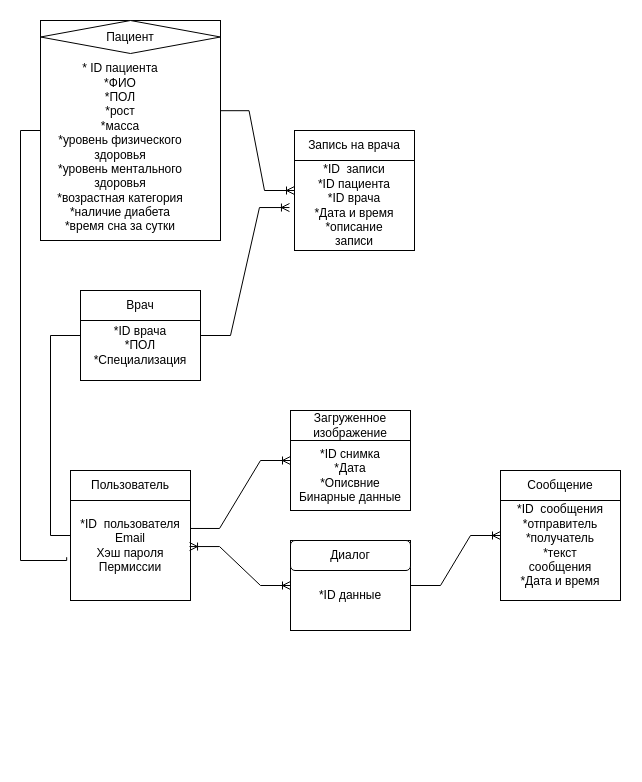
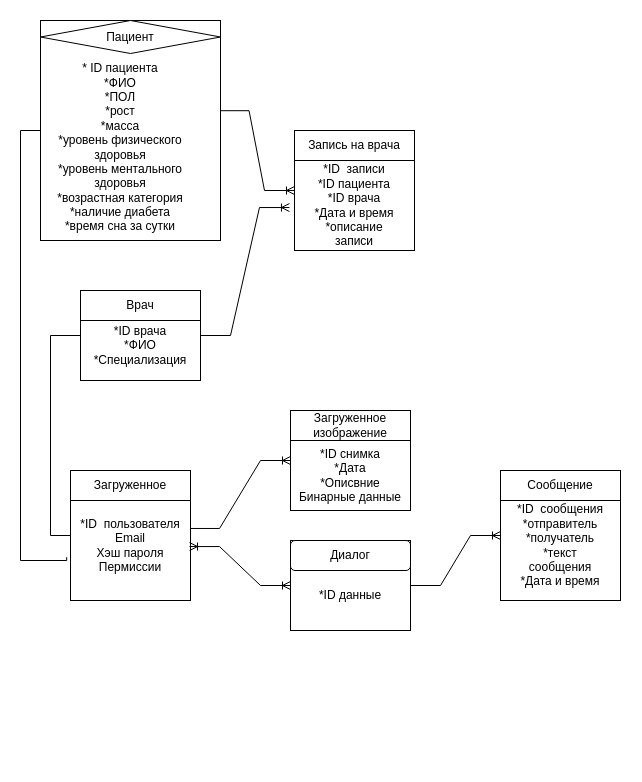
  <mxCell id="0" />
  <mxCell id="1" parent="0" />
  <mxCell id="2" value="" style="edgeStyle=entityRelationEdgeStyle;fontSize=12;html=1;endArrow=ERoneToMany;rounded=0;exitX=0.992;exitY=0.41;exitDx=0;exitDy=0;exitPerimeter=0;entryX=0;entryY=0.5;entryDx=0;entryDy=0;" edge="1" parent="1" source="23" target="19"><mxGeometry width="100" height="100" relative="1" as="geometry"><mxPoint x="460" y="390" as="sourcePoint" /><mxPoint x="560" y="290" as="targetPoint" /></mxGeometry></mxCell>
  <mxCell id="3" value="" style="edgeStyle=entityRelationEdgeStyle;fontSize=12;html=1;endArrow=ERoneToMany;rounded=0;exitX=1;exitY=0.5;exitDx=0;exitDy=0;entryX=0;entryY=0.5;entryDx=0;entryDy=0;" edge="1" parent="1" source="11" target="7"><mxGeometry width="100" height="100" relative="1" as="geometry"><mxPoint x="50" y="555" as="sourcePoint" /><mxPoint x="210" y="620" as="targetPoint" /></mxGeometry></mxCell>
  <mxCell id="4" value="" style="edgeStyle=entityRelationEdgeStyle;fontSize=12;html=1;endArrow=ERoneToMany;rounded=0;entryX=-0.042;entryY=0.642;entryDx=0;entryDy=0;exitX=1;exitY=0.5;exitDx=0;exitDy=0;entryPerimeter=0;" edge="1" parent="1" source="27" target="19"><mxGeometry width="100" height="100" relative="1" as="geometry"><mxPoint x="460" y="390" as="sourcePoint" /><mxPoint x="560" y="290" as="targetPoint" /></mxGeometry></mxCell>
  <mxCell id="5" value="" style="edgeStyle=entityRelationEdgeStyle;fontSize=12;html=1;endArrow=ERoneToMany;rounded=0;exitX=0.992;exitY=0.446;exitDx=0;exitDy=0;exitPerimeter=0;entryX=0;entryY=0.5;entryDx=0;entryDy=0;" edge="1" parent="1" source="15" target="33"><mxGeometry width="100" height="100" relative="1" as="geometry"><mxPoint x="690" y="480" as="sourcePoint" /><mxPoint x="420" y="370" as="targetPoint" /></mxGeometry></mxCell>
  <mxCell id="6" value="" style="group" connectable="0" vertex="1" parent="1"><mxGeometry x="500" y="470" width="120" height="130" as="geometry" /></mxCell>
  <mxCell id="7" value="" style="rounded=0;whiteSpace=wrap;html=1;" vertex="1" parent="6"><mxGeometry width="120" height="130" as="geometry" /></mxCell>
  <mxCell id="8" value="Сообщение" style="rounded=0;whiteSpace=wrap;html=1;" vertex="1" parent="6"><mxGeometry width="120" height="30" as="geometry" /></mxCell>
  <mxCell id="9" value="*ID&amp;nbsp; сообщения&lt;br&gt;*отправитель&lt;br&gt;*получатель&lt;br&gt;*текст сообщения&lt;br&gt;*Дата и время" style="text;html=1;align=center;verticalAlign=middle;whiteSpace=wrap;rounded=0;" vertex="1" parent="6"><mxGeometry x="10" y="60" width="100" height="30" as="geometry" /></mxCell>
  <mxCell id="10" value="" style="group" connectable="0" vertex="1" parent="1"><mxGeometry x="180" y="630" width="120" height="130" as="geometry" /></mxCell>
  <mxCell id="11" value="" style="rounded=0;whiteSpace=wrap;html=1;" vertex="1" parent="10"><mxGeometry x="110" y="-90" width="120" height="90" as="geometry" /></mxCell>
  <mxCell id="12" value="Диалог" style="whiteSpace=wrap;html=1;rounded=1;" vertex="1" parent="10"><mxGeometry x="110" y="-90" width="120" height="30" as="geometry" /></mxCell>
  <mxCell id="13" value="*ID данные" style="text;html=1;align=center;verticalAlign=middle;whiteSpace=wrap;rounded=0;" vertex="1" parent="10"><mxGeometry x="120" y="-50" width="100" height="30" as="geometry" /></mxCell>
  <mxCell id="14" value="" style="group" connectable="0" vertex="1" parent="1"><mxGeometry x="70" y="470" width="120" height="130" as="geometry" /></mxCell>
  <mxCell id="15" value="" style="rounded=0;whiteSpace=wrap;html=1;" vertex="1" parent="14"><mxGeometry width="120" height="130" as="geometry" /></mxCell>
- <mxCell id="16" value="Пользователь" style="rounded=0;whiteSpace=wrap;html=1;" vertex="1" parent="14"><mxGeometry width="120" height="30" as="geometry" /></mxCell>
+ <mxCell id="16" value="Загруженное" style="rounded=0;whiteSpace=wrap;html=1;" vertex="1" parent="14"><mxGeometry width="120" height="30" as="geometry" /></mxCell>
  <mxCell id="17" value="*ID&amp;nbsp; пользователя&lt;br&gt;Email&lt;br&gt;Хэш пароля&lt;br&gt;Пермиссии" style="text;html=1;align=center;verticalAlign=middle;whiteSpace=wrap;rounded=0;" vertex="1" parent="14"><mxGeometry x="5" y="60" width="110" height="30" as="geometry" /></mxCell>
  <mxCell id="18" value="" style="group" connectable="0" vertex="1" parent="1"><mxGeometry x="294" y="130" width="120" height="120" as="geometry" /></mxCell>
  <mxCell id="19" value="" style="rounded=0;whiteSpace=wrap;html=1;" vertex="1" parent="18"><mxGeometry width="120" height="120" as="geometry" /></mxCell>
  <mxCell id="20" value="Запись на врача" style="rounded=0;whiteSpace=wrap;html=1;" vertex="1" parent="18"><mxGeometry width="120" height="30" as="geometry" /></mxCell>
  <mxCell id="21" value="*ID&amp;nbsp; записи&lt;br&gt;*ID пациента&lt;br&gt;*ID врача&lt;br&gt;*Дата и время&lt;br&gt;*описание записи" style="text;html=1;align=center;verticalAlign=middle;whiteSpace=wrap;rounded=0;" vertex="1" parent="18"><mxGeometry x="10" y="60" width="100" height="30" as="geometry" /></mxCell>
  <mxCell id="22" value="" style="group" connectable="0" vertex="1" parent="1"><mxGeometry x="40" y="20" width="180" height="220" as="geometry" /></mxCell>
  <mxCell id="23" value="" style="rounded=0;whiteSpace=wrap;html=1;" vertex="1" parent="22"><mxGeometry width="180" height="220.0" as="geometry" /></mxCell>
  <mxCell id="24" value="Пациент" style="rhombus;whiteSpace=wrap;html=1;" vertex="1" parent="22"><mxGeometry width="180" height="33" as="geometry" /></mxCell>
  <mxCell id="25" value="* ID пациента&lt;br&gt;*ФИО&lt;br&gt;*ПОЛ&lt;br&gt;*рост&lt;br style=&quot;border-color: var(--border-color);&quot;&gt;*масса&lt;br style=&quot;border-color: var(--border-color);&quot;&gt;*уровень физического здоровья&lt;br style=&quot;border-color: var(--border-color);&quot;&gt;*уровень ментального здоровья&lt;br style=&quot;border-color: var(--border-color);&quot;&gt;*возрастная категория&lt;br style=&quot;border-color: var(--border-color);&quot;&gt;*наличие диабета&lt;br style=&quot;border-color: var(--border-color);&quot;&gt;*время сна за сутки" style="text;html=1;align=center;verticalAlign=middle;whiteSpace=wrap;rounded=0;" vertex="1" parent="22"><mxGeometry y="110.0" width="160" height="33" as="geometry" /></mxCell>
  <mxCell id="26" value="" style="group" connectable="0" vertex="1" parent="1"><mxGeometry x="80" y="290" width="120" height="90" as="geometry" /></mxCell>
  <mxCell id="27" value="" style="rounded=0;whiteSpace=wrap;html=1;" vertex="1" parent="26"><mxGeometry width="120" height="90" as="geometry" /></mxCell>
  <mxCell id="28" value="Врач" style="rounded=0;whiteSpace=wrap;html=1;" vertex="1" parent="26"><mxGeometry width="120" height="30" as="geometry" /></mxCell>
- <mxCell id="29" value="*ID врача&lt;br&gt;*ПОЛ&lt;br&gt;*Специализация" style="text;html=1;align=center;verticalAlign=middle;whiteSpace=wrap;rounded=0;" vertex="1" parent="26"><mxGeometry x="10" y="40" width="100" height="30" as="geometry" /></mxCell>
+ <mxCell id="29" value="*ID врача&lt;br&gt;*ФИО&lt;br&gt;*Специализация" style="text;html=1;align=center;verticalAlign=middle;whiteSpace=wrap;rounded=0;" vertex="1" parent="26"><mxGeometry x="10" y="40" width="100" height="30" as="geometry" /></mxCell>
  <mxCell id="30" value="" style="edgeStyle=entityRelationEdgeStyle;fontSize=12;html=1;endArrow=ERoneToMany;rounded=0;exitX=0.992;exitY=0.585;exitDx=0;exitDy=0;entryX=0;entryY=0.5;entryDx=0;entryDy=0;exitPerimeter=0;startArrow=ERoneToMany;startFill=0;" edge="1" parent="1" source="15" target="11"><mxGeometry width="100" height="100" relative="1" as="geometry"><mxPoint x="250" y="429" as="sourcePoint" /><mxPoint x="350" y="390" as="targetPoint" /></mxGeometry></mxCell>
  <mxCell id="31" value="" style="edgeStyle=orthogonalEdgeStyle;fontSize=12;html=1;endArrow=none;rounded=0;entryX=0;entryY=0.5;entryDx=0;entryDy=0;exitX=0;exitY=0.5;exitDx=0;exitDy=0;endFill=0;" edge="1" parent="1" source="27" target="15"><mxGeometry width="100" height="100" relative="1" as="geometry"><mxPoint x="20" y="528" as="sourcePoint" /><mxPoint x="119" y="420" as="targetPoint" /><Array as="points"><mxPoint x="50" y="335" /><mxPoint x="50" y="535" /></Array></mxGeometry></mxCell>
  <mxCell id="32" value="" style="group" connectable="0" vertex="1" parent="1"><mxGeometry x="290" y="410" width="120" height="100" as="geometry" /></mxCell>
  <mxCell id="33" value="" style="rounded=0;whiteSpace=wrap;html=1;" vertex="1" parent="32"><mxGeometry width="120" height="100" as="geometry" /></mxCell>
  <mxCell id="34" value="Загруженное изображение" style="rounded=0;whiteSpace=wrap;html=1;" vertex="1" parent="32"><mxGeometry width="120" height="30" as="geometry" /></mxCell>
  <mxCell id="35" value="*ID снимка&lt;br&gt;*Дата&lt;br&gt;*Описвние&lt;br&gt;Бинарные данные" style="text;html=1;align=center;verticalAlign=middle;whiteSpace=wrap;rounded=0;" vertex="1" parent="32"><mxGeometry x="7" y="50" width="106" height="30" as="geometry" /></mxCell>
  <mxCell id="36" value="" style="edgeStyle=orthogonalEdgeStyle;fontSize=12;html=1;endArrow=none;rounded=0;exitX=0;exitY=0.5;exitDx=0;exitDy=0;endFill=0;entryX=-0.032;entryY=0.667;entryDx=0;entryDy=0;entryPerimeter=0;" edge="1" parent="1" source="23" target="15"><mxGeometry width="100" height="100" relative="1" as="geometry"><mxPoint x="80" y="325" as="sourcePoint" /><mxPoint x="20" y="620" as="targetPoint" /><Array as="points"><mxPoint x="20" y="130" /><mxPoint x="20" y="560" /><mxPoint x="66" y="560" /></Array></mxGeometry></mxCell>
